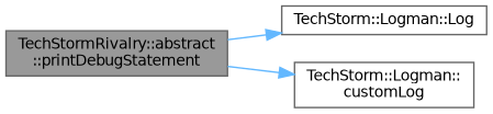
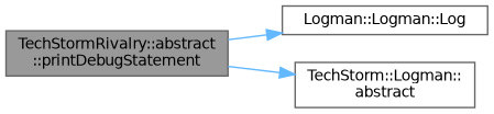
  digraph {
    rankdir=LR
    node [color=grey40 fillcolor=white fontname=Helvetica fontsize=10 shape=box style=filled]
    edge [color=steelblue1 fontname=Helvetica fontsize=10 labelfontname=Helvetica labelfontsize=10 style=solid]
    n1 [color=gray40 fillcolor=grey60 fontcolor=black height=0.2 label="TechStormRivalry::abstract\l::printDebugStatement" width=0.4]
-   n2 [height=0.2 label="TechStorm::Logman::Log" width=0.4]
-   n3 [height=0.2 label="TechStorm::Logman::\lcustomLog" width=0.4]
+   n2 [height=0.2 label="Logman::Logman::Log" width=0.4]
+   n3 [height=0.2 label="TechStorm::Logman::\labstract" width=0.4]
    n1 -> n2
    n1 -> n3
  }
